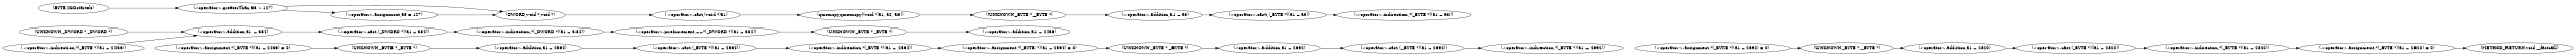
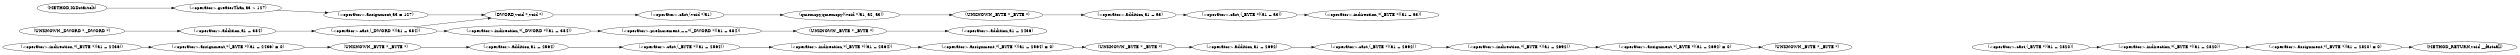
  digraph {
    rankdir=LR
    n1 [label="(<operator>.greaterThan,a3 > 127)"]
    n2 [label="(<operator>.assignment,a3 = 127)"]
    n3 [label="(DWORD,void *,void *)"]
    n4 [label="(<operator>.cast,(void *)a1)"]
    n5 [label="(qmemcpy,qmemcpy((void *)a1, a2, a3))"]
    n6 [label="(UNKNOWN,_BYTE *,_BYTE *)"]
    n7 [label="(<operator>.addition,a1 + a3)"]
    n8 [label="(UNKNOWN,_DWORD *,_DWORD *)"]
    n9 [label="(<operator>.addition,a1 + 384)"]
    n10 [label="(<operator>.indirection,*(_BYTE *)(a1 + a3))"]
    n11 [label="(<operator>.cast,(_BYTE *)(a1 + a3))"]
    n12 [label="(<operator>.preIncrement,++*(_DWORD *)(a1 + 384))"]
    n13 [label="(UNKNOWN,_BYTE *,_BYTE *)"]
    n14 [label="(<operator>.addition,a1 + 2436)"]
    n15 [label="(<operator>.indirection,*(_DWORD *)(a1 + 384))"]
    n16 [label="(<operator>.cast,(_DWORD *)(a1 + 384))"]
    n17 [label="(<operator>.assignment,*(_BYTE *)(a1 + 2436) = 0)"]
    n18 [label="(UNKNOWN,_BYTE *,_BYTE *)"]
    n19 [label="(<operator>.addition,a1 + 2564)"]
    n20 [label="(<operator>.indirection,*(_BYTE *)(a1 + 2436))"]
    n21 [label="(<operator>.assignment,*(_BYTE *)(a1 + 2564) = 0)"]
    n22 [label="(UNKNOWN,_BYTE *,_BYTE *)"]
    n23 [label="(<operator>.addition,a1 + 2692)"]
    n24 [label="(<operator>.indirection,*(_BYTE *)(a1 + 2564))"]
    n25 [label="(<operator>.cast,(_BYTE *)(a1 + 2564))"]
    n26 [label="(<operator>.assignment,*(_BYTE *)(a1 + 2692) = 0)"]
    n27 [label="(UNKNOWN,_BYTE *,_BYTE *)"]
-   n28 [label="(<operator>.addition,a1 + 2820)"]
    n29 [label="(<operator>.indirection,*(_BYTE *)(a1 + 2692))"]
    n30 [label="(<operator>.cast,(_BYTE *)(a1 + 2692))"]
    n31 [label="(<operator>.assignment,*(_BYTE *)(a1 + 2820) = 0)"]
    n32 [label="(METHOD_RETURN,void __fastcall)"]
    n33 [label="(<operator>.indirection,*(_BYTE *)(a1 + 2820))"]
    n34 [label="(<operator>.cast,(_BYTE *)(a1 + 2820))"]
-   n35 [label="(BYTE,IGDstartelt)"]
+   n35 [label="(METHOD,IGDstartelt)"]
    n1 -> n2
-   n1 -> n3
+   n16 -> n3
    n2 -> n3
    n3 -> n4
    n4 -> n5
    n5 -> n6
    n6 -> n7
    n7 -> n11
    n8 -> n9
    n9 -> n16
    n11 -> n10
    n12 -> n13
    n13 -> n14
    n15 -> n12
    n16 -> n15
    n17 -> n18
    n18 -> n19
    n19 -> n25
-   n20 -> n9
+   n20 -> n17
    n21 -> n22
    n22 -> n23
    n23 -> n30
    n24 -> n21
    n25 -> n24
    n26 -> n27
-   n27 -> n28
-   n28 -> n34
+   n29 -> n26
    n30 -> n29
    n31 -> n32
    n33 -> n31
    n34 -> n33
    n35 -> n1
  }
